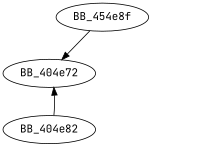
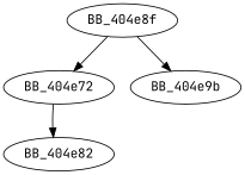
  digraph {
    fontname="JetBrains Mono"
    node [fontname="JetBrains Mono"]
    edge [fontname="JetBrains Mono"]
    BB_404e72
    BB_404e82
-   BB_404e8f [label=BB_454e8f]
-   BB_404e82 -> BB_404e72
+   BB_404e8f
+   BB_404e9b
+   BB_404e72 -> BB_404e82
    BB_404e8f -> BB_404e72
+   BB_404e8f -> BB_404e9b
  }
